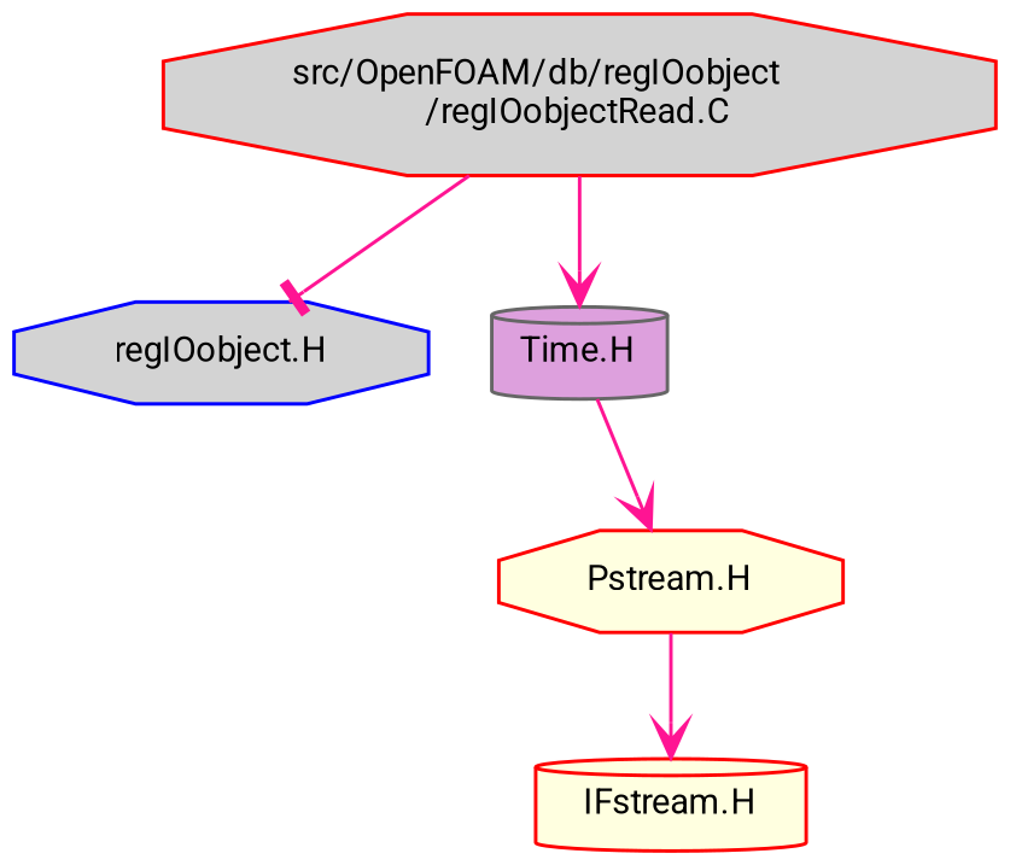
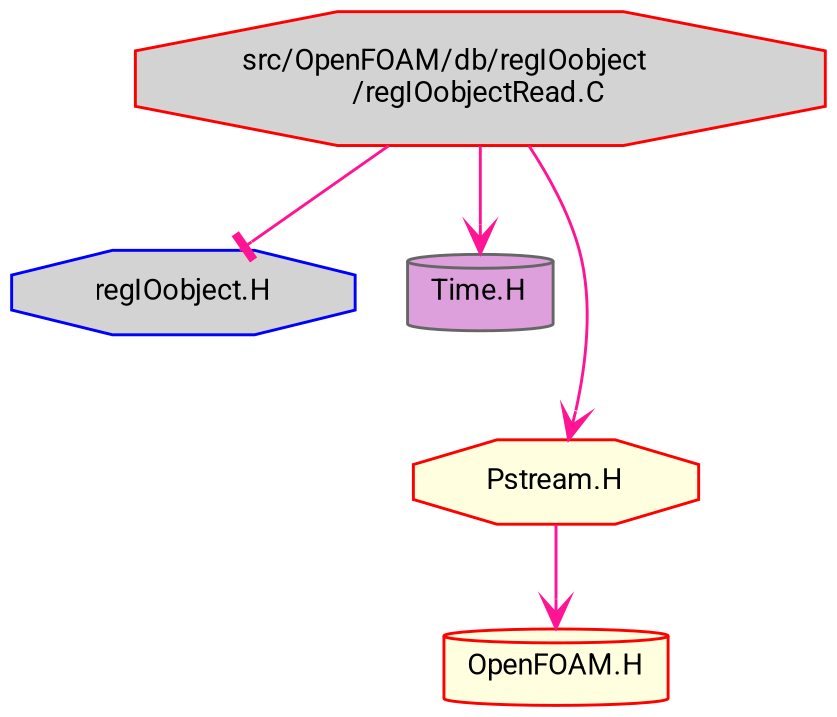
  digraph {
    fontname=Roboto
    node [color=red fillcolor=lightgrey fontname=Roboto fontsize=10 shape=octagon style=filled]
    edge [arrowhead=vee color=deeppink fontname=Roboto fontsize=10 labelfontname=FreeSans labelfontsize=10 style=solid]
    n1 [fontcolor=black height=0.2 label="src/OpenFOAM/db/regIOobject\l/regIOobjectRead.C" width=0.4]
    n2 [color=blue height=0.2 label="regIOobject.H" width=0.4]
    n3 [color=gray40 fillcolor=plum height=0.2 label="Time.H" shape=cylinder width=0.4]
    n4 [fillcolor=lightyellow height=0.2 label="Pstream.H" width=0.4]
-   n5 [fillcolor=lightyellow height=0.2 label="IFstream.H" shape=cylinder width=0.4]
+   n5 [fillcolor=lightyellow height=0.2 label="OpenFOAM.H" shape=cylinder width=0.4]
    n1 -> n2 [arrowhead=tee]
    n1 -> n3
-   n3 -> n4
+   n1 -> n4
    n4 -> n5
  }
